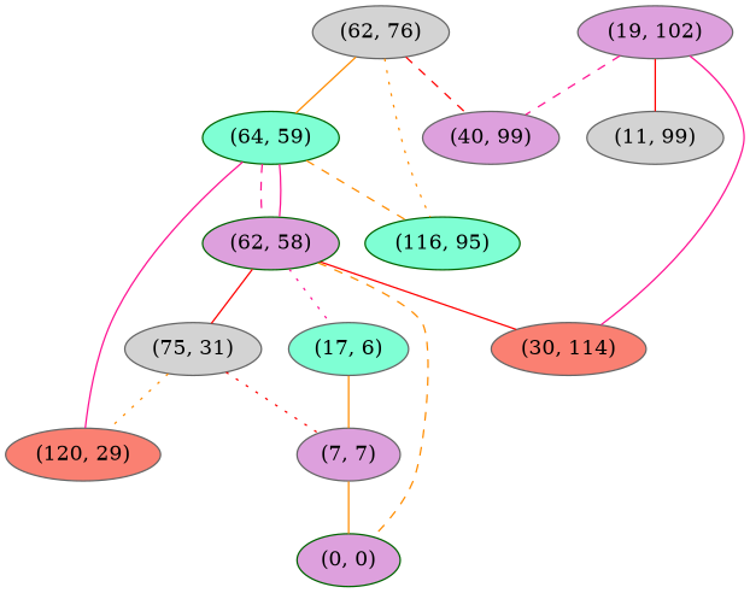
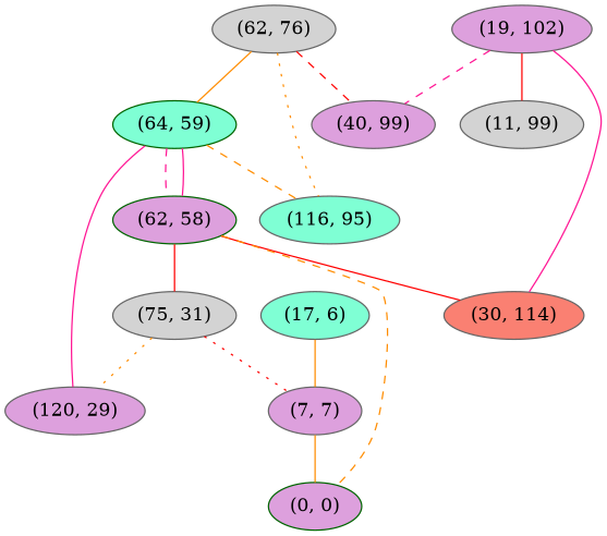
  graph {
    node [color=gray40 fillcolor=plum style=filled]
    edge [color=darkorange style=solid weight=1]
    "(62, 76)" [fillcolor=lightgrey]
    "(64, 59)" [color=darkgreen fillcolor=aquamarine]
-   "(116, 95)" [color=darkgreen fillcolor=aquamarine]
+   "(116, 95)" [fillcolor=aquamarine]
    "(40, 99)"
    "(62, 58)" [color=darkgreen]
-   "(120, 29)" [fillcolor=salmon]
+   "(120, 29)"
    "(17, 6)" [fillcolor=aquamarine]
    "(75, 31)" [fillcolor=lightgrey]
    "(30, 114)" [fillcolor=salmon]
    "(0, 0)" [color=darkgreen]
    "(7, 7)"
    "(11, 99)" [fillcolor=lightgrey]
    "(19, 102)"
    "(62, 76)" -- "(64, 59)" [weight=3]
    "(62, 76)" -- "(116, 95)" [style=dotted weight=3]
    "(62, 76)" -- "(40, 99)" [color=red style=dashed]
    "(64, 59)" -- "(116, 95)" [style=dashed]
    "(64, 59)" -- "(62, 58)" [color=deeppink style=dashed]
    "(64, 59)" -- "(62, 58)" [color=deeppink]
    "(64, 59)" -- "(120, 29)" [color=deeppink weight=3]
-   "(62, 58)" -- "(17, 6)" [color=deeppink style=dotted]
    "(62, 58)" -- "(75, 31)" [color=red weight=3]
    "(62, 58)" -- "(30, 114)" [color=red weight=3]
    "(62, 58)" -- "(0, 0)" [style=dashed weight=3]
    "(17, 6)" -- "(7, 7)"
    "(75, 31)" -- "(120, 29)" [style=dotted]
    "(75, 31)" -- "(7, 7)" [color=red style=dotted weight=3]
    "(7, 7)" -- "(0, 0)" [weight=4]
    "(19, 102)" -- "(40, 99)" [color=deeppink style=dashed]
    "(19, 102)" -- "(30, 114)" [color=deeppink]
    "(19, 102)" -- "(11, 99)" [color=red]
  }
